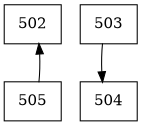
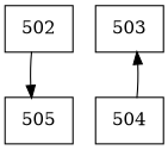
  digraph {
    node [shape=record]
    n1 [label="{502}"]
    n2 [label="{505}"]
    n3 [label="{503}"]
    n4 [label="{504}"]
-   n2 -> n1
-   n3 -> n4
+   n1 -> n2
+   n4 -> n3
  }
